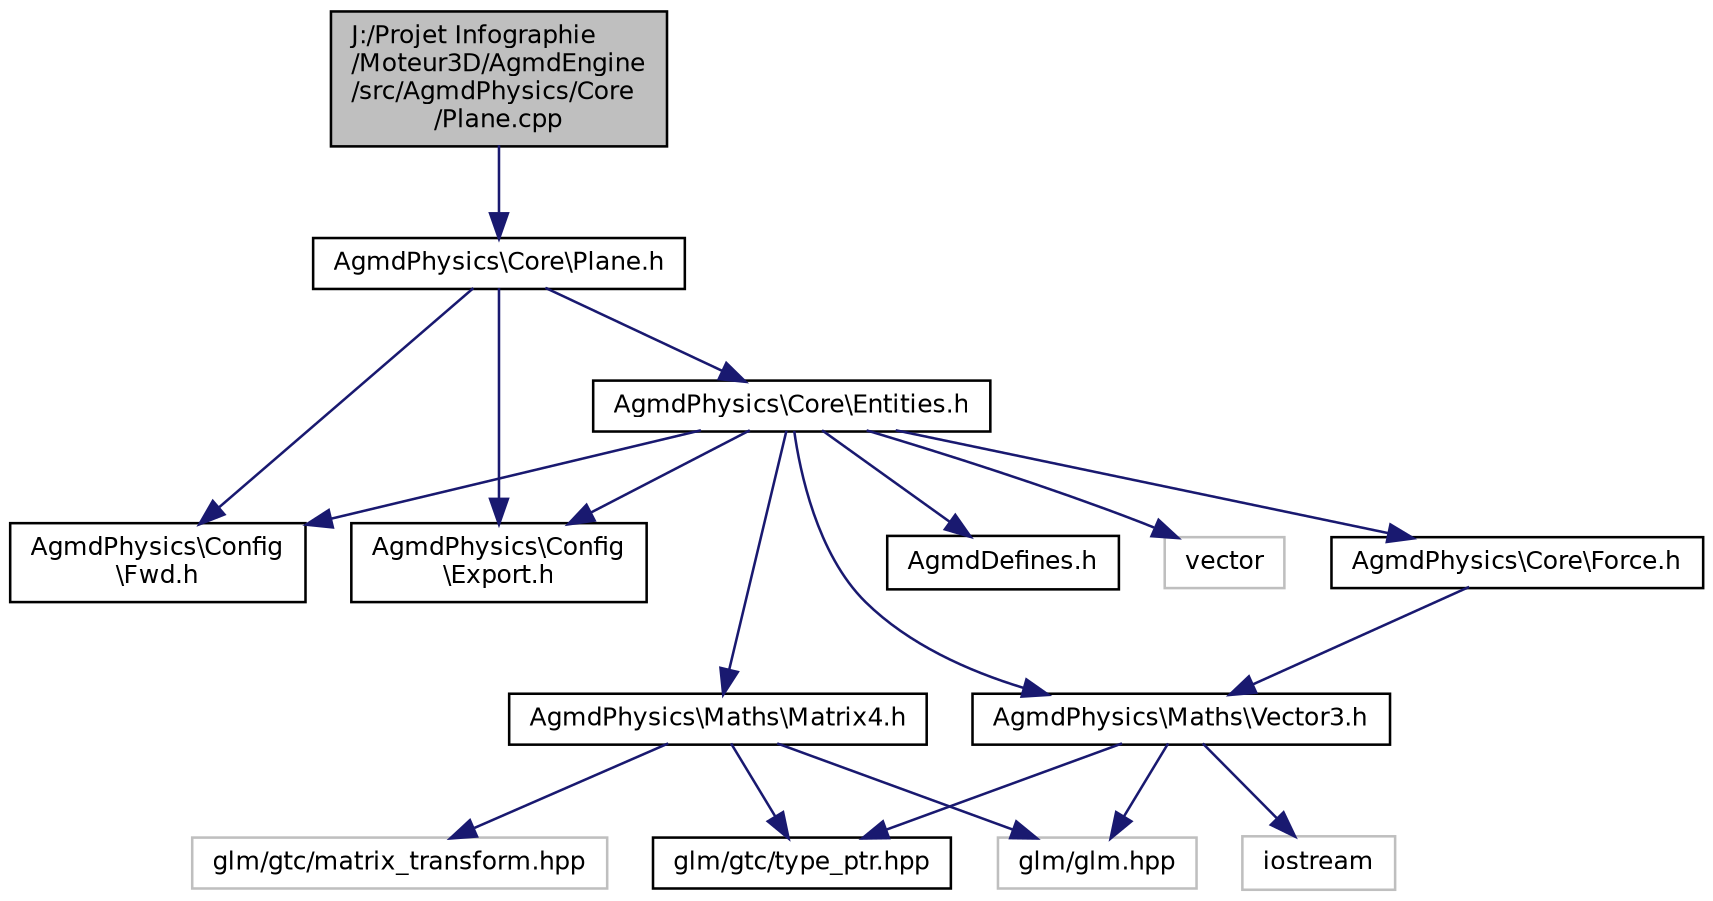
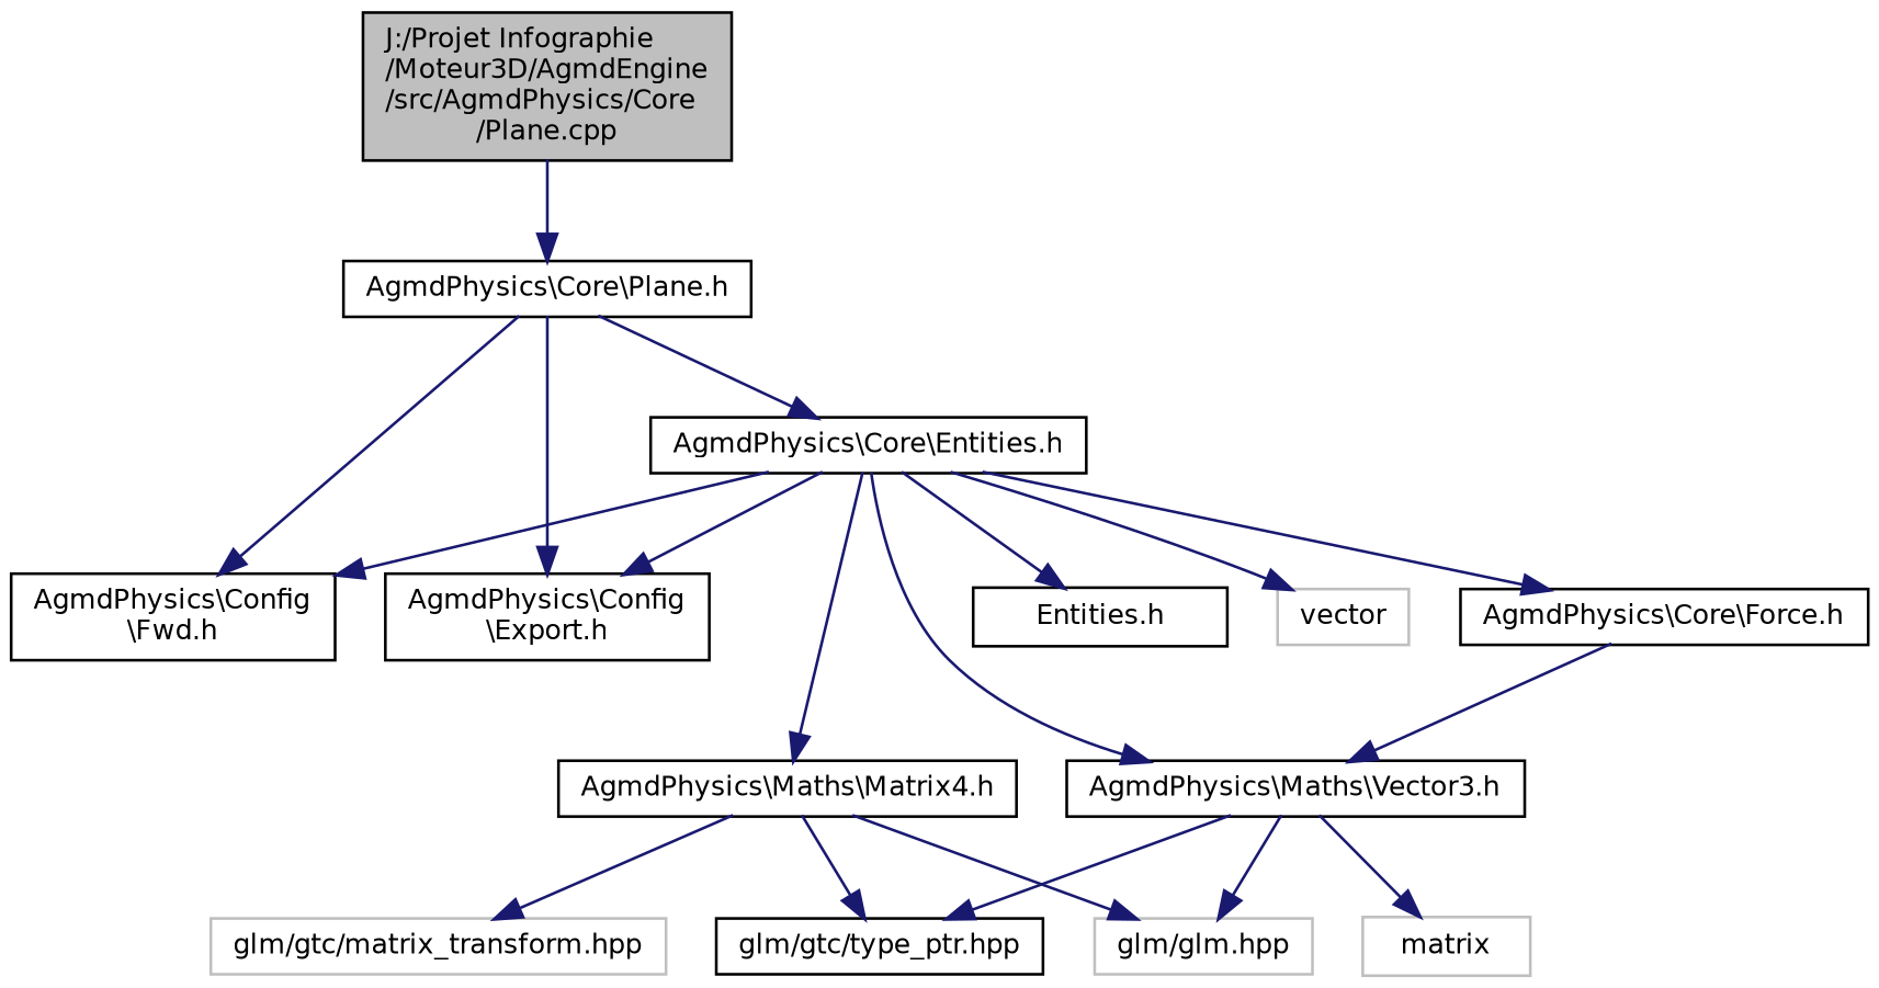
  digraph {
    node [color=black fillcolor=white fontname=Helvetica fontsize=10 shape=record style=filled]
    edge [color=midnightblue fontname=Helvetica fontsize=10 labelfontname=Helvetica labelfontsize=10 style=solid]
    n1 [fillcolor=grey75 fontcolor=black height=0.2 label="J:/Projet Infographie\l/Moteur3D/AgmdEngine\l/src/AgmdPhysics/Core\l/Plane.cpp" width=0.4]
    n2 [height=0.2 label="AgmdPhysics\\Core\\Plane.h" width=0.4]
    n3 [height=0.2 label="AgmdPhysics\\Core\\Entities.h" width=0.4]
    n4 [height=0.2 label="AgmdPhysics\\Config\l\\Fwd.h" width=0.4]
    n5 [height=0.2 label="AgmdPhysics\\Config\l\\Export.h" width=0.4]
    n6 [height=0.2 label="AgmdPhysics\\Maths\\Vector3.h" width=0.4]
    n7 [height=0.2 label="AgmdPhysics\\Maths\\Matrix4.h" width=0.4]
    n8 [height=0.2 label="AgmdPhysics\\Core\\Force.h" width=0.4]
-   n9 [height=0.2 label="AgmdDefines.h" width=0.4]
+   n9 [height=0.2 label="Entities.h" width=0.4]
    n10 [color=grey75 height=0.2 label=vector width=0.4]
-   n11 [color=grey75 height=0.2 label=iostream width=0.4]
+   n11 [color=grey75 height=0.2 label=matrix width=0.4]
    n12 [color=grey75 height=0.2 label="glm/glm.hpp" width=0.4]
    n13 [height=0.2 label="glm/gtc/type_ptr.hpp" width=0.4]
    n14 [color=grey75 height=0.2 label="glm/gtc/matrix_transform.hpp" width=0.4]
    n1 -> n2
    n2 -> n3
    n2 -> n4
    n2 -> n5
    n3 -> n4
    n3 -> n5
    n3 -> n6
    n3 -> n7
    n3 -> n8
    n3 -> n9
    n3 -> n10
    n6 -> n11
    n6 -> n12
    n6 -> n13
    n7 -> n12
    n7 -> n13
    n7 -> n14
    n8 -> n6
  }
